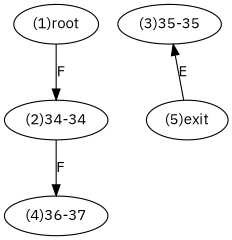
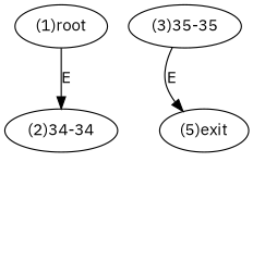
  digraph {
    fontname="IBM Plex Sans"
    node [fontname="IBM Plex Sans"]
    edge [fontname="IBM Plex Sans"]
    n1 [label="(1)root"]
    n2 [label="(2)34-34"]
-   n3 [label="(4)36-37"]
    n4 [label="(3)35-35"]
    n5 [label="(5)exit"]
-   n1 -> n2 [label=F]
-   n2 -> n3 [label=F]
-   n5 -> n4 [label=E]
+   n1 -> n2 [label=E]
+   n4 -> n5 [label=E]
  }
